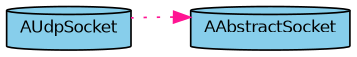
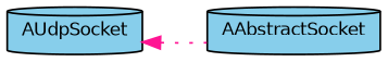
  digraph {
    rankdir=LR
    node [color=black fillcolor=skyblue fontname=Helvetica fontsize=10 shape=cylinder style=filled]
    n1 [fontcolor=black height=0.2 label=AUdpSocket width=0.4]
    n2 [height=0.2 label=AAbstractSocket width=0.4]
-   n2 -> n1 [color=deeppink dir=back fontname=Helvetica fontsize=10 labelfontname=Helvetica labelfontsize=10 style=dotted]
+   n1 -> n2 [color=deeppink dir=back fontname=Helvetica fontsize=10 labelfontname=Helvetica labelfontsize=10 style=dotted]
  }
